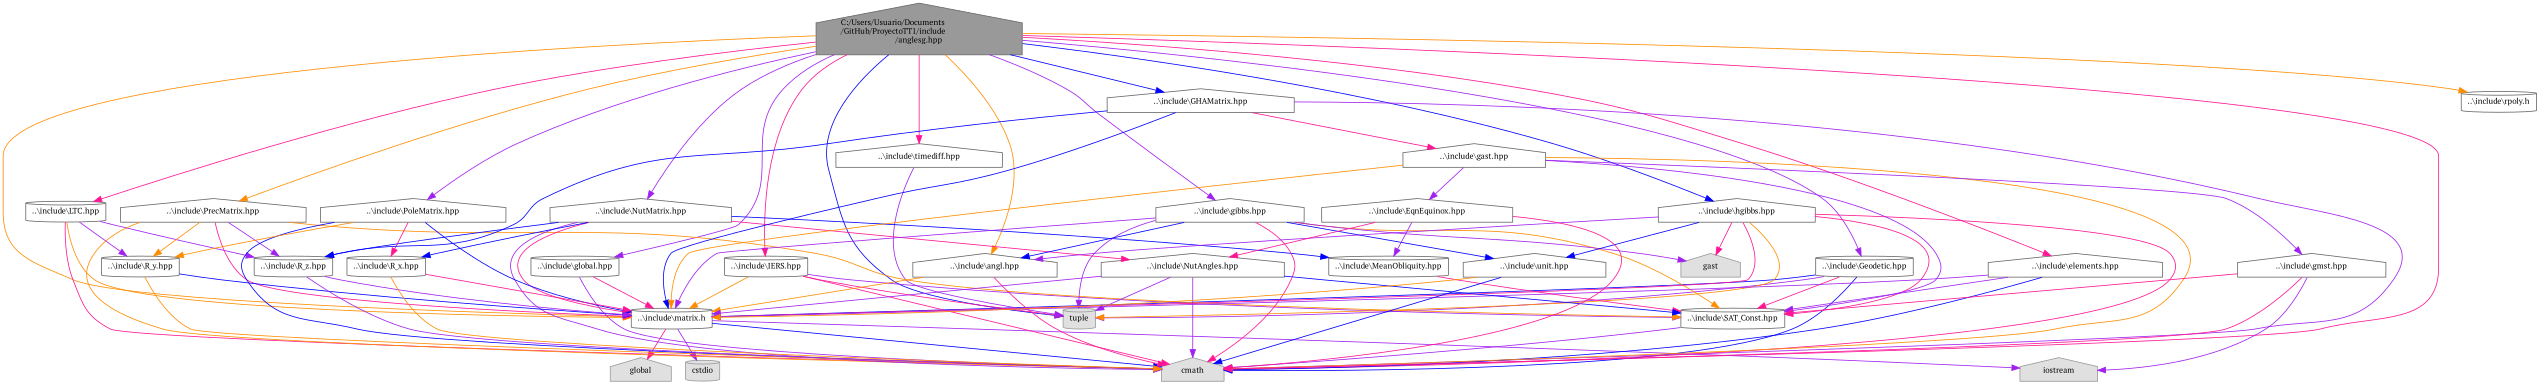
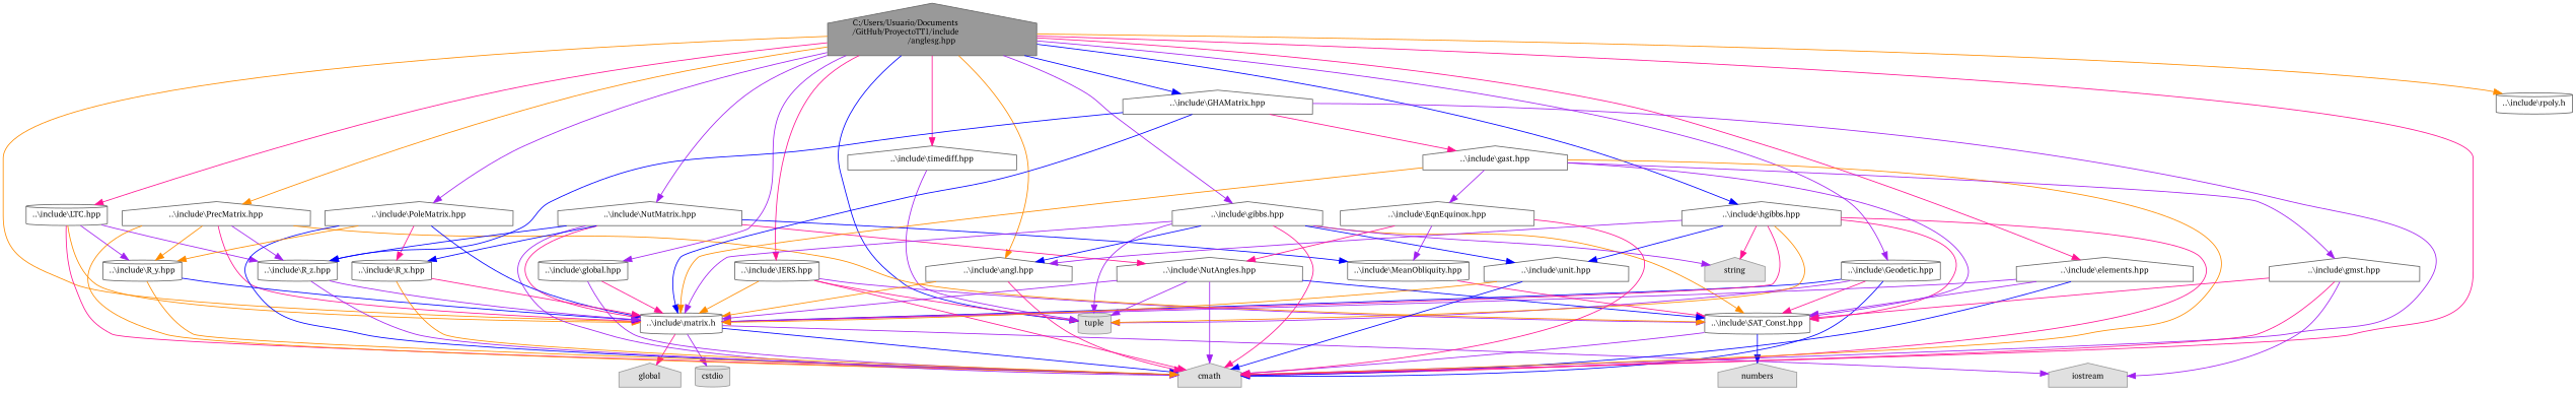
  digraph {
    fontname="PT Serif"
    node [color=grey40 fillcolor=white fontname="PT Serif" fontsize=10 shape=house style=filled]
    edge [color=purple fontname="PT Serif" fontsize=10 labelfontname=Helvetica labelfontsize=10 style=solid]
    n1 [color=gray40 fillcolor=grey60 fontcolor=black height=0.2 label="C:/Users/Usuario/Documents\l/GitHub/ProyectoTT1/include\l/anglesg.hpp" width=0.4]
    n2 [color=grey60 fillcolor="#E0E0E0" height=0.2 label=cmath width=0.4]
    n3 [color=grey60 fillcolor="#E0E0E0" height=0.2 label=tuple shape=cylinder width=0.4]
    n4 [height=0.2 label="..\\include\\matrix.h" shape=cylinder width=0.4]
    n5 [height=0.2 label="..\\include\\global.hpp" shape=cylinder width=0.4]
    n6 [height=0.2 label="..\\include\\Geodetic.hpp" shape=cylinder width=0.4]
    n7 [height=0.2 label="..\\include\\LTC.hpp" shape=cylinder width=0.4]
    n8 [height=0.2 label="..\\include\\IERS.hpp" shape=cylinder width=0.4]
    n9 [height=0.2 label="..\\include\\timediff.hpp" width=0.4]
    n10 [height=0.2 label="..\\include\\PrecMatrix.hpp" width=0.4]
    Node18 [height=0.2 label="..\\include\\NutMatrix.hpp" width=0.4]
    n12 [height=0.2 label="..\\include\\PoleMatrix.hpp" width=0.4]
    n13 [height=0.2 label="..\\include\\GHAMatrix.hpp" width=0.4]
    n14 [height=0.2 label="..\\include\\gibbs.hpp" width=0.4]
    n15 [height=0.2 label="..\\include\\angl.hpp" width=0.4]
    n16 [height=0.2 label="..\\include\\hgibbs.hpp" width=0.4]
    n17 [height=0.2 label="..\\include\\elements.hpp" width=0.4]
    n18 [height=0.2 label="..\\include\\rpoly.h" shape=cylinder width=0.4]
    n19 [color=grey60 fillcolor="#E0E0E0" height=0.2 label=cstdio shape=cylinder width=0.4]
    n20 [color=grey60 fillcolor="#E0E0E0" height=0.2 label=global width=0.4]
    n21 [color=grey60 fillcolor="#E0E0E0" height=0.2 label=iostream width=0.4]
    n22 [height=0.2 label="..\\include\\SAT_Const.hpp" shape=cylinder width=0.4]
    n23 [height=0.2 label="..\\include\\R_y.hpp" shape=cylinder width=0.4]
    n24 [height=0.2 label="..\\include\\R_z.hpp" shape=cylinder width=0.4]
    n25 [height=0.2 label="..\\include\\MeanObliquity.hpp" shape=cylinder width=0.4]
    Node20 [height=0.2 label="..\\include\\NutAngles.hpp" width=0.4]
    n27 [height=0.2 label="..\\include\\R_x.hpp" shape=cylinder width=0.4]
    n28 [height=0.2 label="..\\include\\gast.hpp" width=0.4]
-   n29 [color=grey60 fillcolor="#E0E0E0" height=0.2 label=gast width=0.4]
+   n29 [color=grey60 fillcolor="#E0E0E0" height=0.2 label=string width=0.4]
    n30 [height=0.2 label="..\\include\\unit.hpp" width=0.4]
+   n31 [color=grey60 fillcolor="#E0E0E0" height=0.2 label=numbers width=0.4]
    n32 [height=0.2 label="..\\include\\gmst.hpp" width=0.4]
    n33 [height=0.2 label="..\\include\\EqnEquinox.hpp" width=0.4]
    n1 -> n2 [color=deeppink]
    n1 -> n3 [color=blue]
    n1 -> n4 [color=darkorange]
    n1 -> n5
    n1 -> n6
    n1 -> n7 [color=deeppink]
    n1 -> n8 [color=deeppink]
    n1 -> n9 [color=deeppink]
    n1 -> n10 [color=darkorange]
    n1 -> Node18
    n1 -> n12
    n1 -> n13 [color=blue]
    n1 -> n14
    n1 -> n15 [color=darkorange]
    n1 -> n16 [color=blue]
    n1 -> n17 [color=deeppink]
    n1 -> n18 [color=darkorange]
    n4 -> n2 [color=blue]
    n4 -> n19
    n4 -> n20 [color=deeppink]
    n4 -> n21
    n5 -> n2
    n5 -> n4 [color=deeppink]
    n6 -> n2 [color=blue]
    n6 -> n3
    n6 -> n4 [color=blue]
    n6 -> n22 [color=deeppink]
    n7 -> n2 [color=deeppink]
    n7 -> n4 [color=darkorange]
    n7 -> n23
    n7 -> n24
    n8 -> n2 [color=deeppink]
    n8 -> n3 [color=deeppink]
    n8 -> n4 [color=darkorange]
    n8 -> n22
    n9 -> n3
    n10 -> n2 [color=darkorange]
    n10 -> n4 [color=deeppink]
    n10 -> n22 [color=darkorange]
    n10 -> n23 [color=darkorange]
    n10 -> n24
    Node18 -> n2
    Node18 -> n4 [color=deeppink]
    Node18 -> n24 [color=blue]
    Node18 -> n25 [color=blue]
    Node18 -> Node20 [color=deeppink]
    Node18 -> n27 [color=blue]
    n12 -> n2 [color=blue]
    n12 -> n4 [color=blue]
    n12 -> n23 [color=darkorange]
    n12 -> n27 [color=deeppink]
    n13 -> n2
    n13 -> n4 [color=blue]
    n13 -> n24 [color=blue]
    n13 -> n28 [color=deeppink]
    n14 -> n2 [color=deeppink]
    n14 -> n3
    n14 -> n4
    n14 -> n15 [color=blue]
    n14 -> n22 [color=darkorange]
    n14 -> n29
    n14 -> n30 [color=blue]
    n15 -> n2 [color=deeppink]
    n15 -> n4 [color=darkorange]
    n16 -> n2 [color=deeppink]
    n16 -> n3 [color=darkorange]
    n16 -> n4 [color=deeppink]
    n16 -> n15
    n16 -> n22 [color=deeppink]
    n16 -> n29 [color=deeppink]
    n16 -> n30 [color=blue]
    n17 -> n2 [color=blue]
    n17 -> n4
    n17 -> n22
    n22 -> n2
+   n22 -> n31 [color=blue]
    n23 -> n2 [color=darkorange]
    n23 -> n4 [color=blue]
    n24 -> n2
    n24 -> n4
    n25 -> n22 [color=deeppink]
    Node20 -> n2
    Node20 -> n3
    Node20 -> n4
    Node20 -> n22 [color=blue]
    n27 -> n2 [color=darkorange]
    n27 -> n4 [color=deeppink]
    n28 -> n2 [color=darkorange]
    n28 -> n4 [color=darkorange]
    n28 -> n22
    n28 -> n32
    n28 -> n33
    n30 -> n2 [color=blue]
    n30 -> n4 [color=darkorange]
    n32 -> n2 [color=deeppink]
    n32 -> n21
    n32 -> n22 [color=deeppink]
    n33 -> n2 [color=deeppink]
    n33 -> n25
    n33 -> Node20 [color=deeppink]
  }
